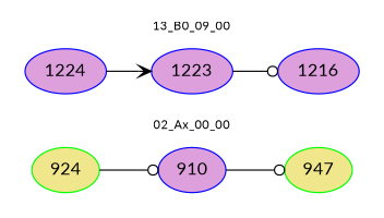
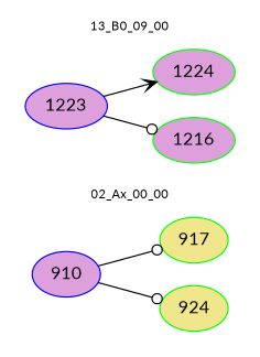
  digraph {
    fontname=Lato
    rankdir=LR
    node [color=green fillcolor=plum fontname=Lato style=filled]
    edge [arrowhead=odot color=black fontname=Lato]
    n1 [color=blue label=910]
    n2 [fillcolor=khaki label=924]
-   n3 [fillcolor=khaki label=947]
+   n3 [fillcolor=khaki label=917]
    n4 [color=blue label=1223]
-   n5 [color=blue label=1216]
-   n6 [color=blue label=1224]
+   n5 [label=1216]
+   n6 [label=1224]
    subgraph cluster_1 {
      color=white
      fontsize=10
      label="02_Ax_00_00"
      n1
      n2
      n3
    }
    subgraph cluster_2 {
      color=white
      fontsize=10
      label="13_B0_09_00"
      n4
      n5
      n6
    }
-   n2 -> n1
+   n1 -> n2
    n1 -> n3
    n4 -> n5
-   n6 -> n4 [arrowhead=vee]
+   n4 -> n6 [arrowhead=vee]
  }
